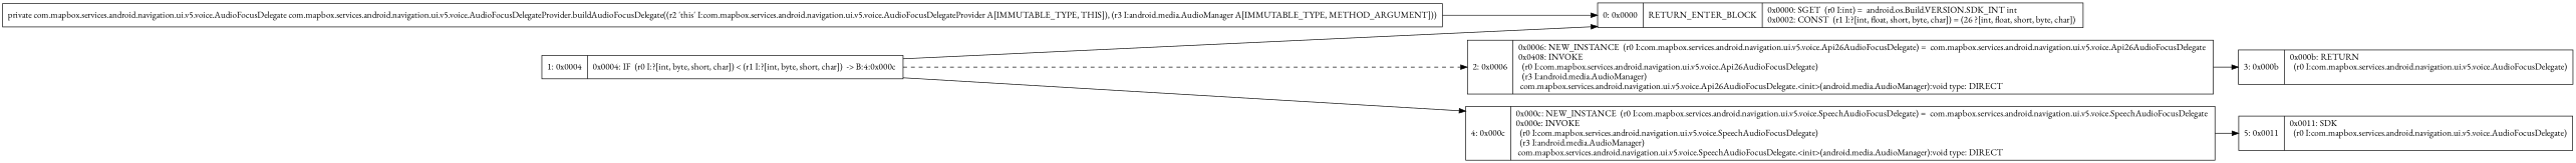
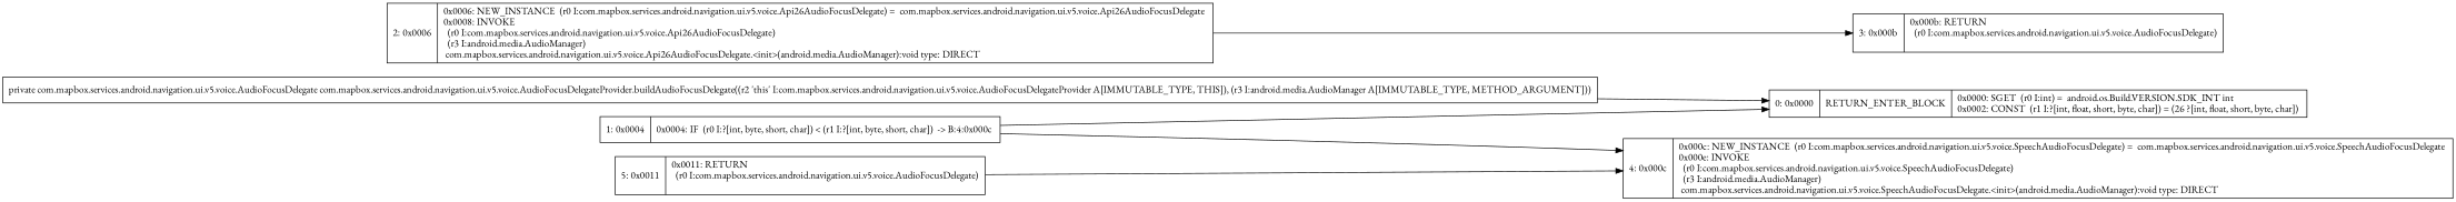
  digraph {
    fontname="EB Garamond"
    rankdir=LR
    node [fontname="EB Garamond" shape=record]
    edge [fontname="EB Garamond"]
    n1 [label="{0\:\ 0x0000|RETURN_ENTER_BLOCK\l|0x0000: SGET  (r0 I:int) =  android.os.Build.VERSION.SDK_INT int \l0x0002: CONST  (r1 I:?[int, float, short, byte, char]) = (26 ?[int, float, short, byte, char]) \l}"]
    n2 [label="{1\:\ 0x0004|0x0004: IF  (r0 I:?[int, byte, short, char]) \< (r1 I:?[int, byte, short, char])  \-\> B:4:0x000c \l}"]
-   n3 [label="{2\:\ 0x0006|0x0006: NEW_INSTANCE  (r0 I:com.mapbox.services.android.navigation.ui.v5.voice.Api26AudioFocusDelegate) =  com.mapbox.services.android.navigation.ui.v5.voice.Api26AudioFocusDelegate \l0x0408: INVOKE  \l  (r0 I:com.mapbox.services.android.navigation.ui.v5.voice.Api26AudioFocusDelegate)\l  (r3 I:android.media.AudioManager)\l com.mapbox.services.android.navigation.ui.v5.voice.Api26AudioFocusDelegate.\<init\>(android.media.AudioManager):void type: DIRECT \l}"]
+   n3 [label="{2\:\ 0x0006|0x0006: NEW_INSTANCE  (r0 I:com.mapbox.services.android.navigation.ui.v5.voice.Api26AudioFocusDelegate) =  com.mapbox.services.android.navigation.ui.v5.voice.Api26AudioFocusDelegate \l0x0008: INVOKE  \l  (r0 I:com.mapbox.services.android.navigation.ui.v5.voice.Api26AudioFocusDelegate)\l  (r3 I:android.media.AudioManager)\l com.mapbox.services.android.navigation.ui.v5.voice.Api26AudioFocusDelegate.\<init\>(android.media.AudioManager):void type: DIRECT \l}"]
    n4 [label="{4\:\ 0x000c|0x000c: NEW_INSTANCE  (r0 I:com.mapbox.services.android.navigation.ui.v5.voice.SpeechAudioFocusDelegate) =  com.mapbox.services.android.navigation.ui.v5.voice.SpeechAudioFocusDelegate \l0x000e: INVOKE  \l  (r0 I:com.mapbox.services.android.navigation.ui.v5.voice.SpeechAudioFocusDelegate)\l  (r3 I:android.media.AudioManager)\l com.mapbox.services.android.navigation.ui.v5.voice.SpeechAudioFocusDelegate.\<init\>(android.media.AudioManager):void type: DIRECT \l}"]
    n5 [label="{3\:\ 0x000b|0x000b: RETURN  \l  (r0 I:com.mapbox.services.android.navigation.ui.v5.voice.AudioFocusDelegate)\l \l}"]
-   n6 [label="{5\:\ 0x0011|0x0011: SDK  \l  (r0 I:com.mapbox.services.android.navigation.ui.v5.voice.AudioFocusDelegate)\l \l}"]
+   n6 [label="{5\:\ 0x0011|0x0011: RETURN  \l  (r0 I:com.mapbox.services.android.navigation.ui.v5.voice.AudioFocusDelegate)\l \l}"]
    n7 [label="{private com.mapbox.services.android.navigation.ui.v5.voice.AudioFocusDelegate com.mapbox.services.android.navigation.ui.v5.voice.AudioFocusDelegateProvider.buildAudioFocusDelegate((r2 'this' I:com.mapbox.services.android.navigation.ui.v5.voice.AudioFocusDelegateProvider A[IMMUTABLE_TYPE, THIS]), (r3 I:android.media.AudioManager A[IMMUTABLE_TYPE, METHOD_ARGUMENT])) }"]
    n2 -> n1
-   n2 -> n3 [style=dashed]
    n2 -> n4
    n3 -> n5
-   n4 -> n6
+   n6 -> n4
    n7 -> n1
  }
